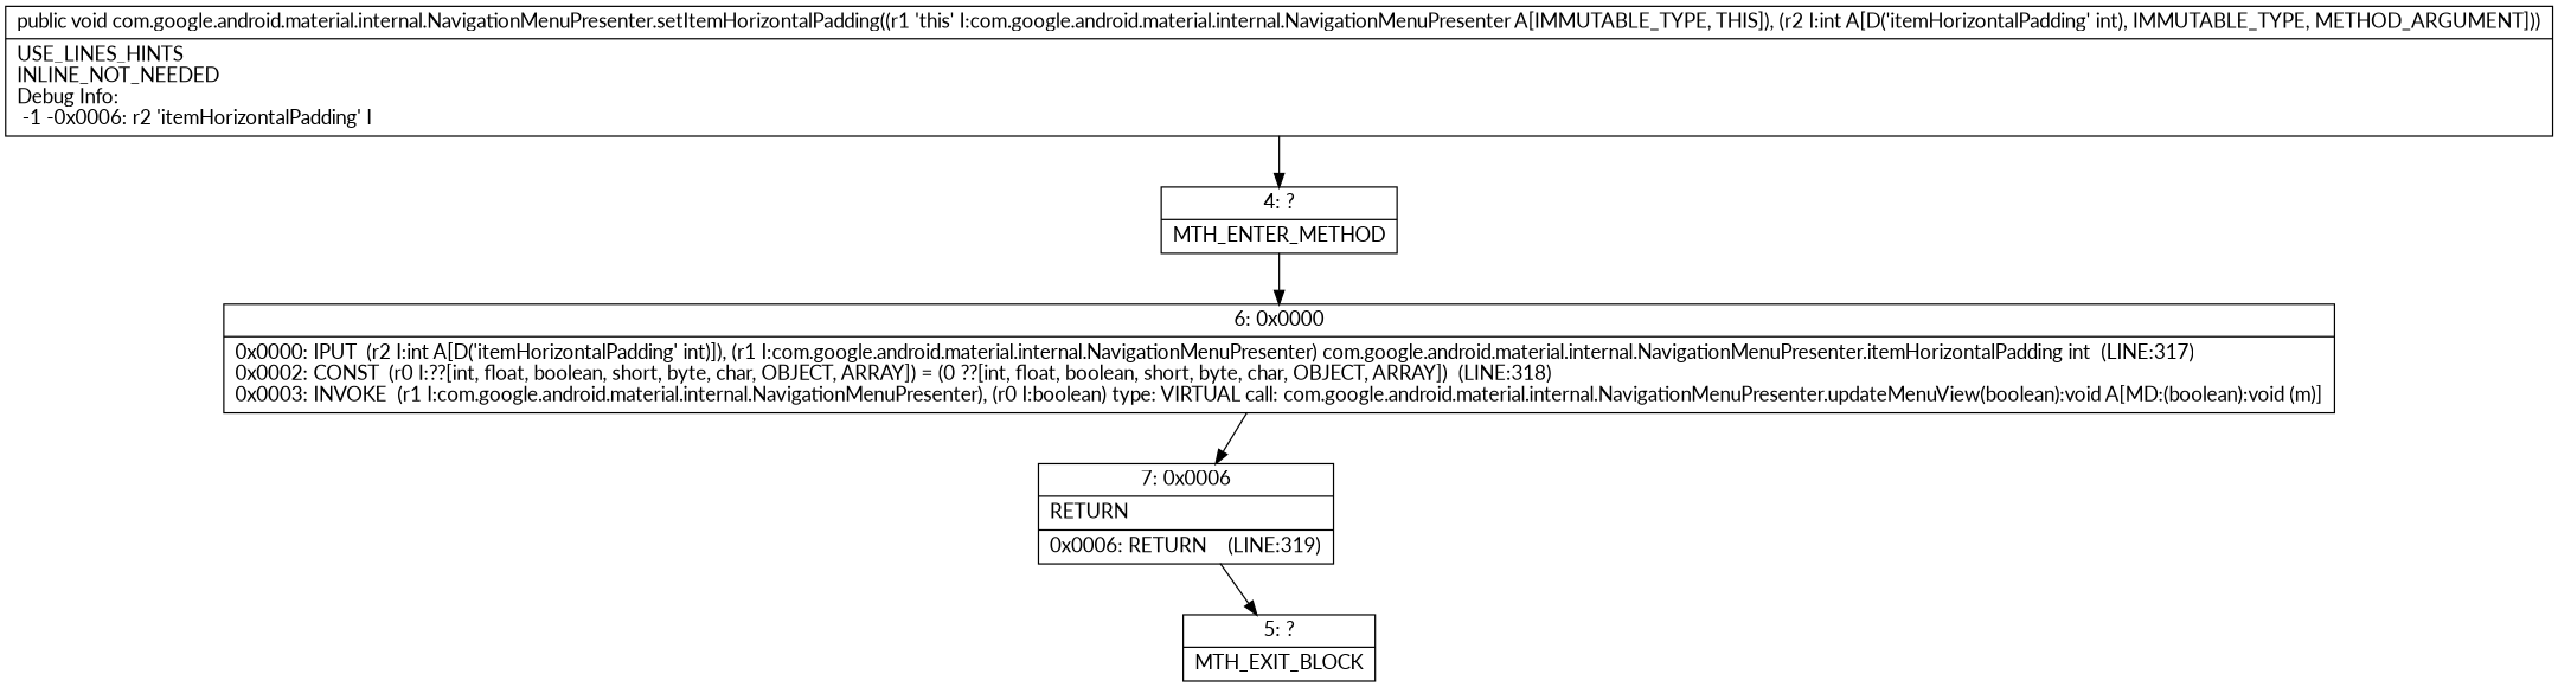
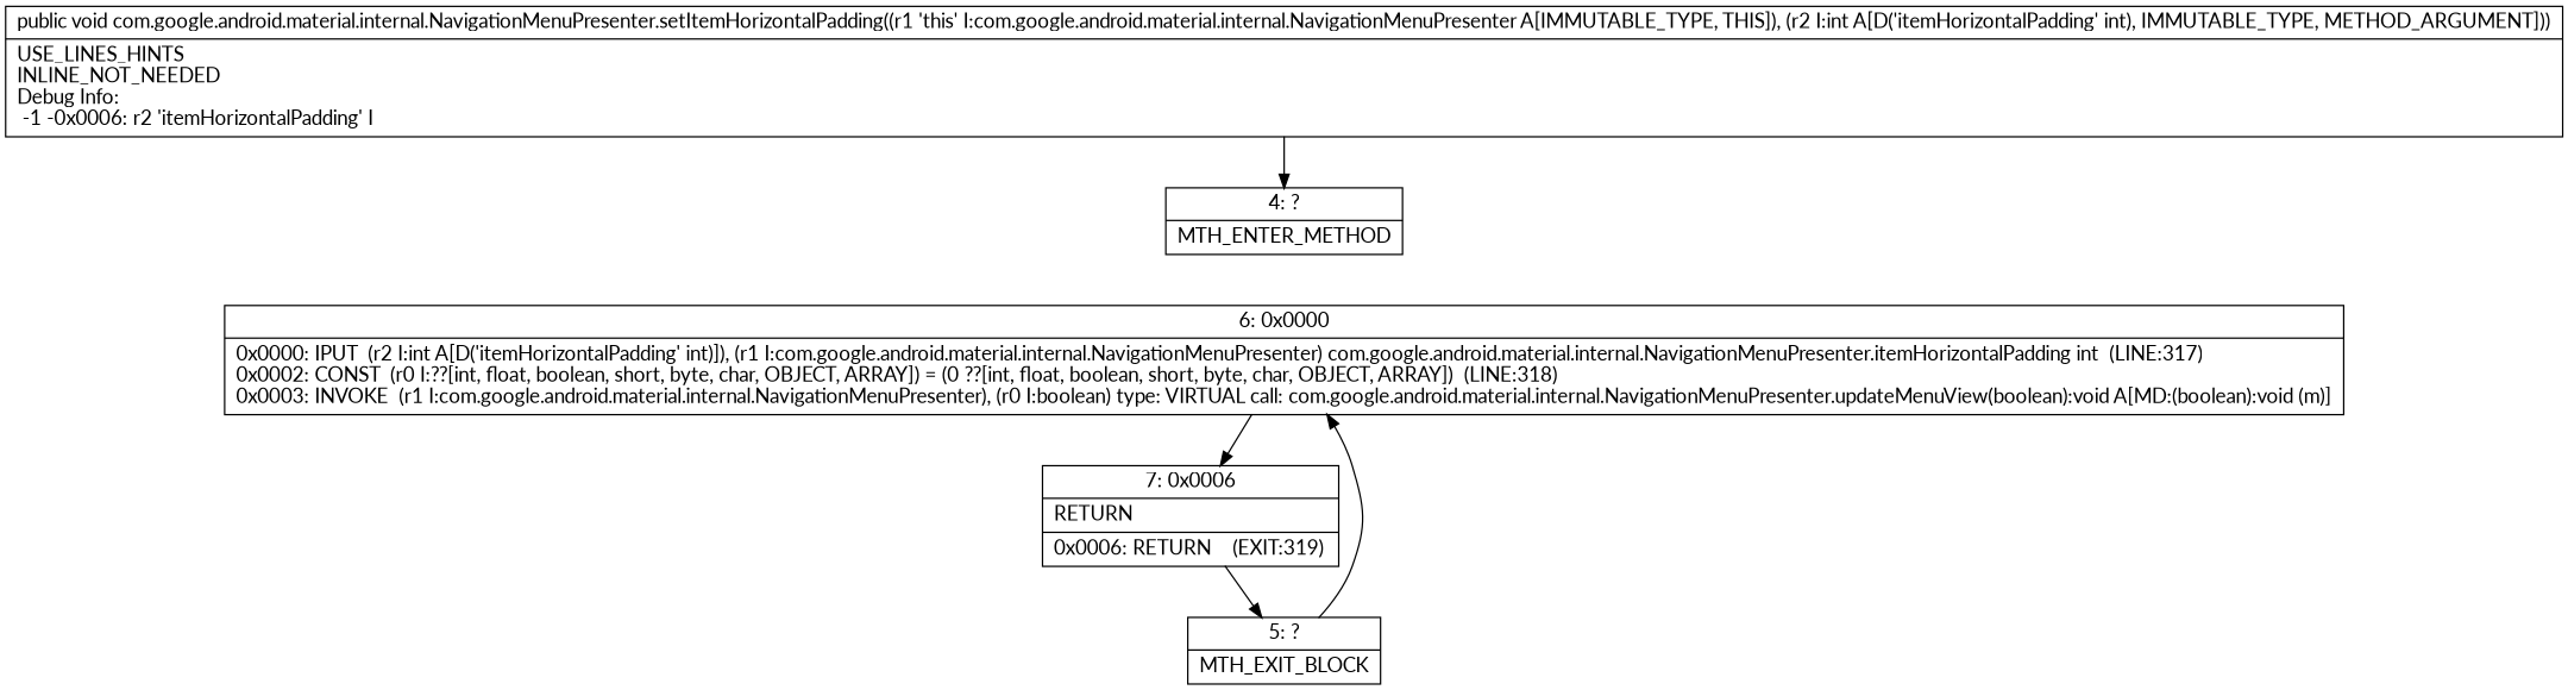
  digraph {
    fontname=Lato
    node [fontname=Lato shape=record]
    edge [fontname=Lato]
    n1 [label="{4\:\ ?|MTH_ENTER_METHOD\l}"]
    n2 [label="{6\:\ 0x0000|0x0000: IPUT  (r2 I:int A[D('itemHorizontalPadding' int)]), (r1 I:com.google.android.material.internal.NavigationMenuPresenter) com.google.android.material.internal.NavigationMenuPresenter.itemHorizontalPadding int  (LINE:317)\l0x0002: CONST  (r0 I:??[int, float, boolean, short, byte, char, OBJECT, ARRAY]) = (0 ??[int, float, boolean, short, byte, char, OBJECT, ARRAY])  (LINE:318)\l0x0003: INVOKE  (r1 I:com.google.android.material.internal.NavigationMenuPresenter), (r0 I:boolean) type: VIRTUAL call: com.google.android.material.internal.NavigationMenuPresenter.updateMenuView(boolean):void A[MD:(boolean):void (m)]\l}"]
-   n3 [label="{7\:\ 0x0006|RETURN\l|0x0006: RETURN    (LINE:319)\l}"]
+   n3 [label="{7\:\ 0x0006|RETURN\l|0x0006: RETURN    (EXIT:319)\l}"]
    n4 [label="{5\:\ ?|MTH_EXIT_BLOCK\l}"]
    n5 [label="{public void com.google.android.material.internal.NavigationMenuPresenter.setItemHorizontalPadding((r1 'this' I:com.google.android.material.internal.NavigationMenuPresenter A[IMMUTABLE_TYPE, THIS]), (r2 I:int A[D('itemHorizontalPadding' int), IMMUTABLE_TYPE, METHOD_ARGUMENT]))  | USE_LINES_HINTS\lINLINE_NOT_NEEDED\lDebug Info:\l  \-1 \-0x0006: r2 'itemHorizontalPadding' I\l}"]
-   n1 -> n2
+   n4 -> n2
    n2 -> n3
    n3 -> n4
    n5 -> n1
  }
